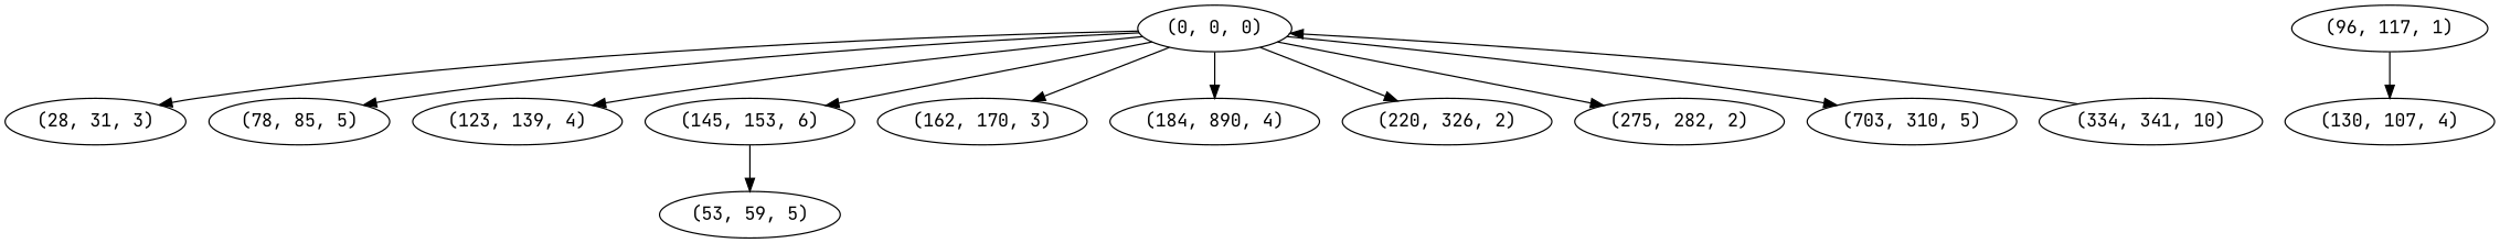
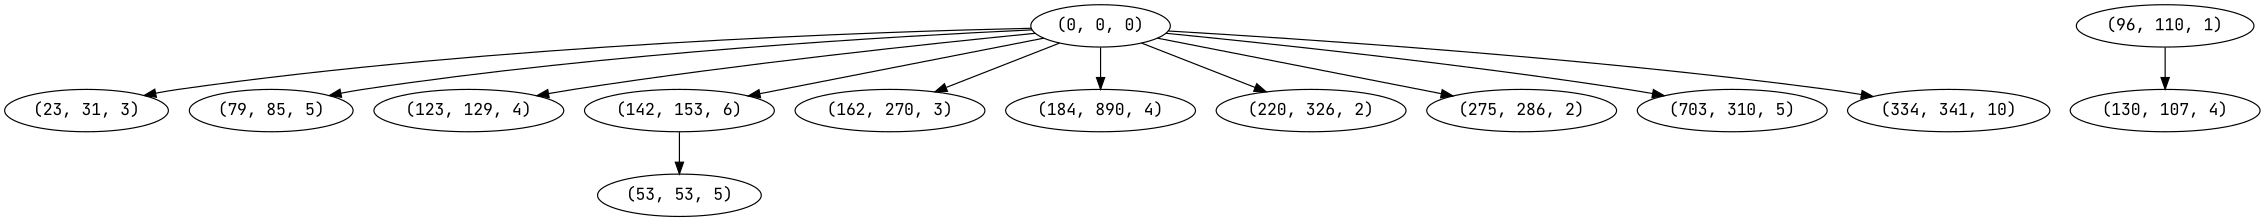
  digraph {
    fontname="JetBrains Mono"
    node [fontname="JetBrains Mono"]
    edge [fontname="JetBrains Mono"]
    "(0, 0, 0)"
-   "(23, 31, 3)" [label="(28, 31, 3)"]
-   "(79, 85, 5)" [label="(78, 85, 5)"]
-   "(123, 129, 4)" [label="(123, 139, 4)"]
-   "(145, 153, 6)"
-   "(162, 170, 3)"
+   "(23, 31, 3)"
+   "(79, 85, 5)"
+   "(123, 129, 4)"
+   "(145, 153, 6)" [label="(142, 153, 6)"]
+   "(162, 170, 3)" [label="(162, 270, 3)"]
    n7 [label="(184, 890, 4)"]
    n8 [label="(220, 326, 2)"]
-   "(275, 282, 2)"
+   "(275, 282, 2)" [label="(275, 286, 2)"]
    n10 [label="(703, 310, 5)"]
    "(334, 341, 10)"
    n12 [label="(130, 107, 4)"]
-   "(96, 110, 1)" [label="(96, 117, 1)"]
-   "(53, 59, 5)"
+   "(96, 110, 1)"
+   "(53, 59, 5)" [label="(53, 53, 5)"]
    "(0, 0, 0)" -> "(23, 31, 3)"
    "(0, 0, 0)" -> "(79, 85, 5)"
    "(0, 0, 0)" -> "(123, 129, 4)"
    "(0, 0, 0)" -> "(145, 153, 6)"
    "(0, 0, 0)" -> "(162, 170, 3)"
    "(0, 0, 0)" -> n7
    "(0, 0, 0)" -> n8
    "(0, 0, 0)" -> "(275, 282, 2)"
    "(0, 0, 0)" -> n10
-   "(334, 341, 10)" -> "(0, 0, 0)"
+   "(0, 0, 0)" -> "(334, 341, 10)"
    "(145, 153, 6)" -> "(53, 59, 5)"
    "(96, 110, 1)" -> n12
  }
